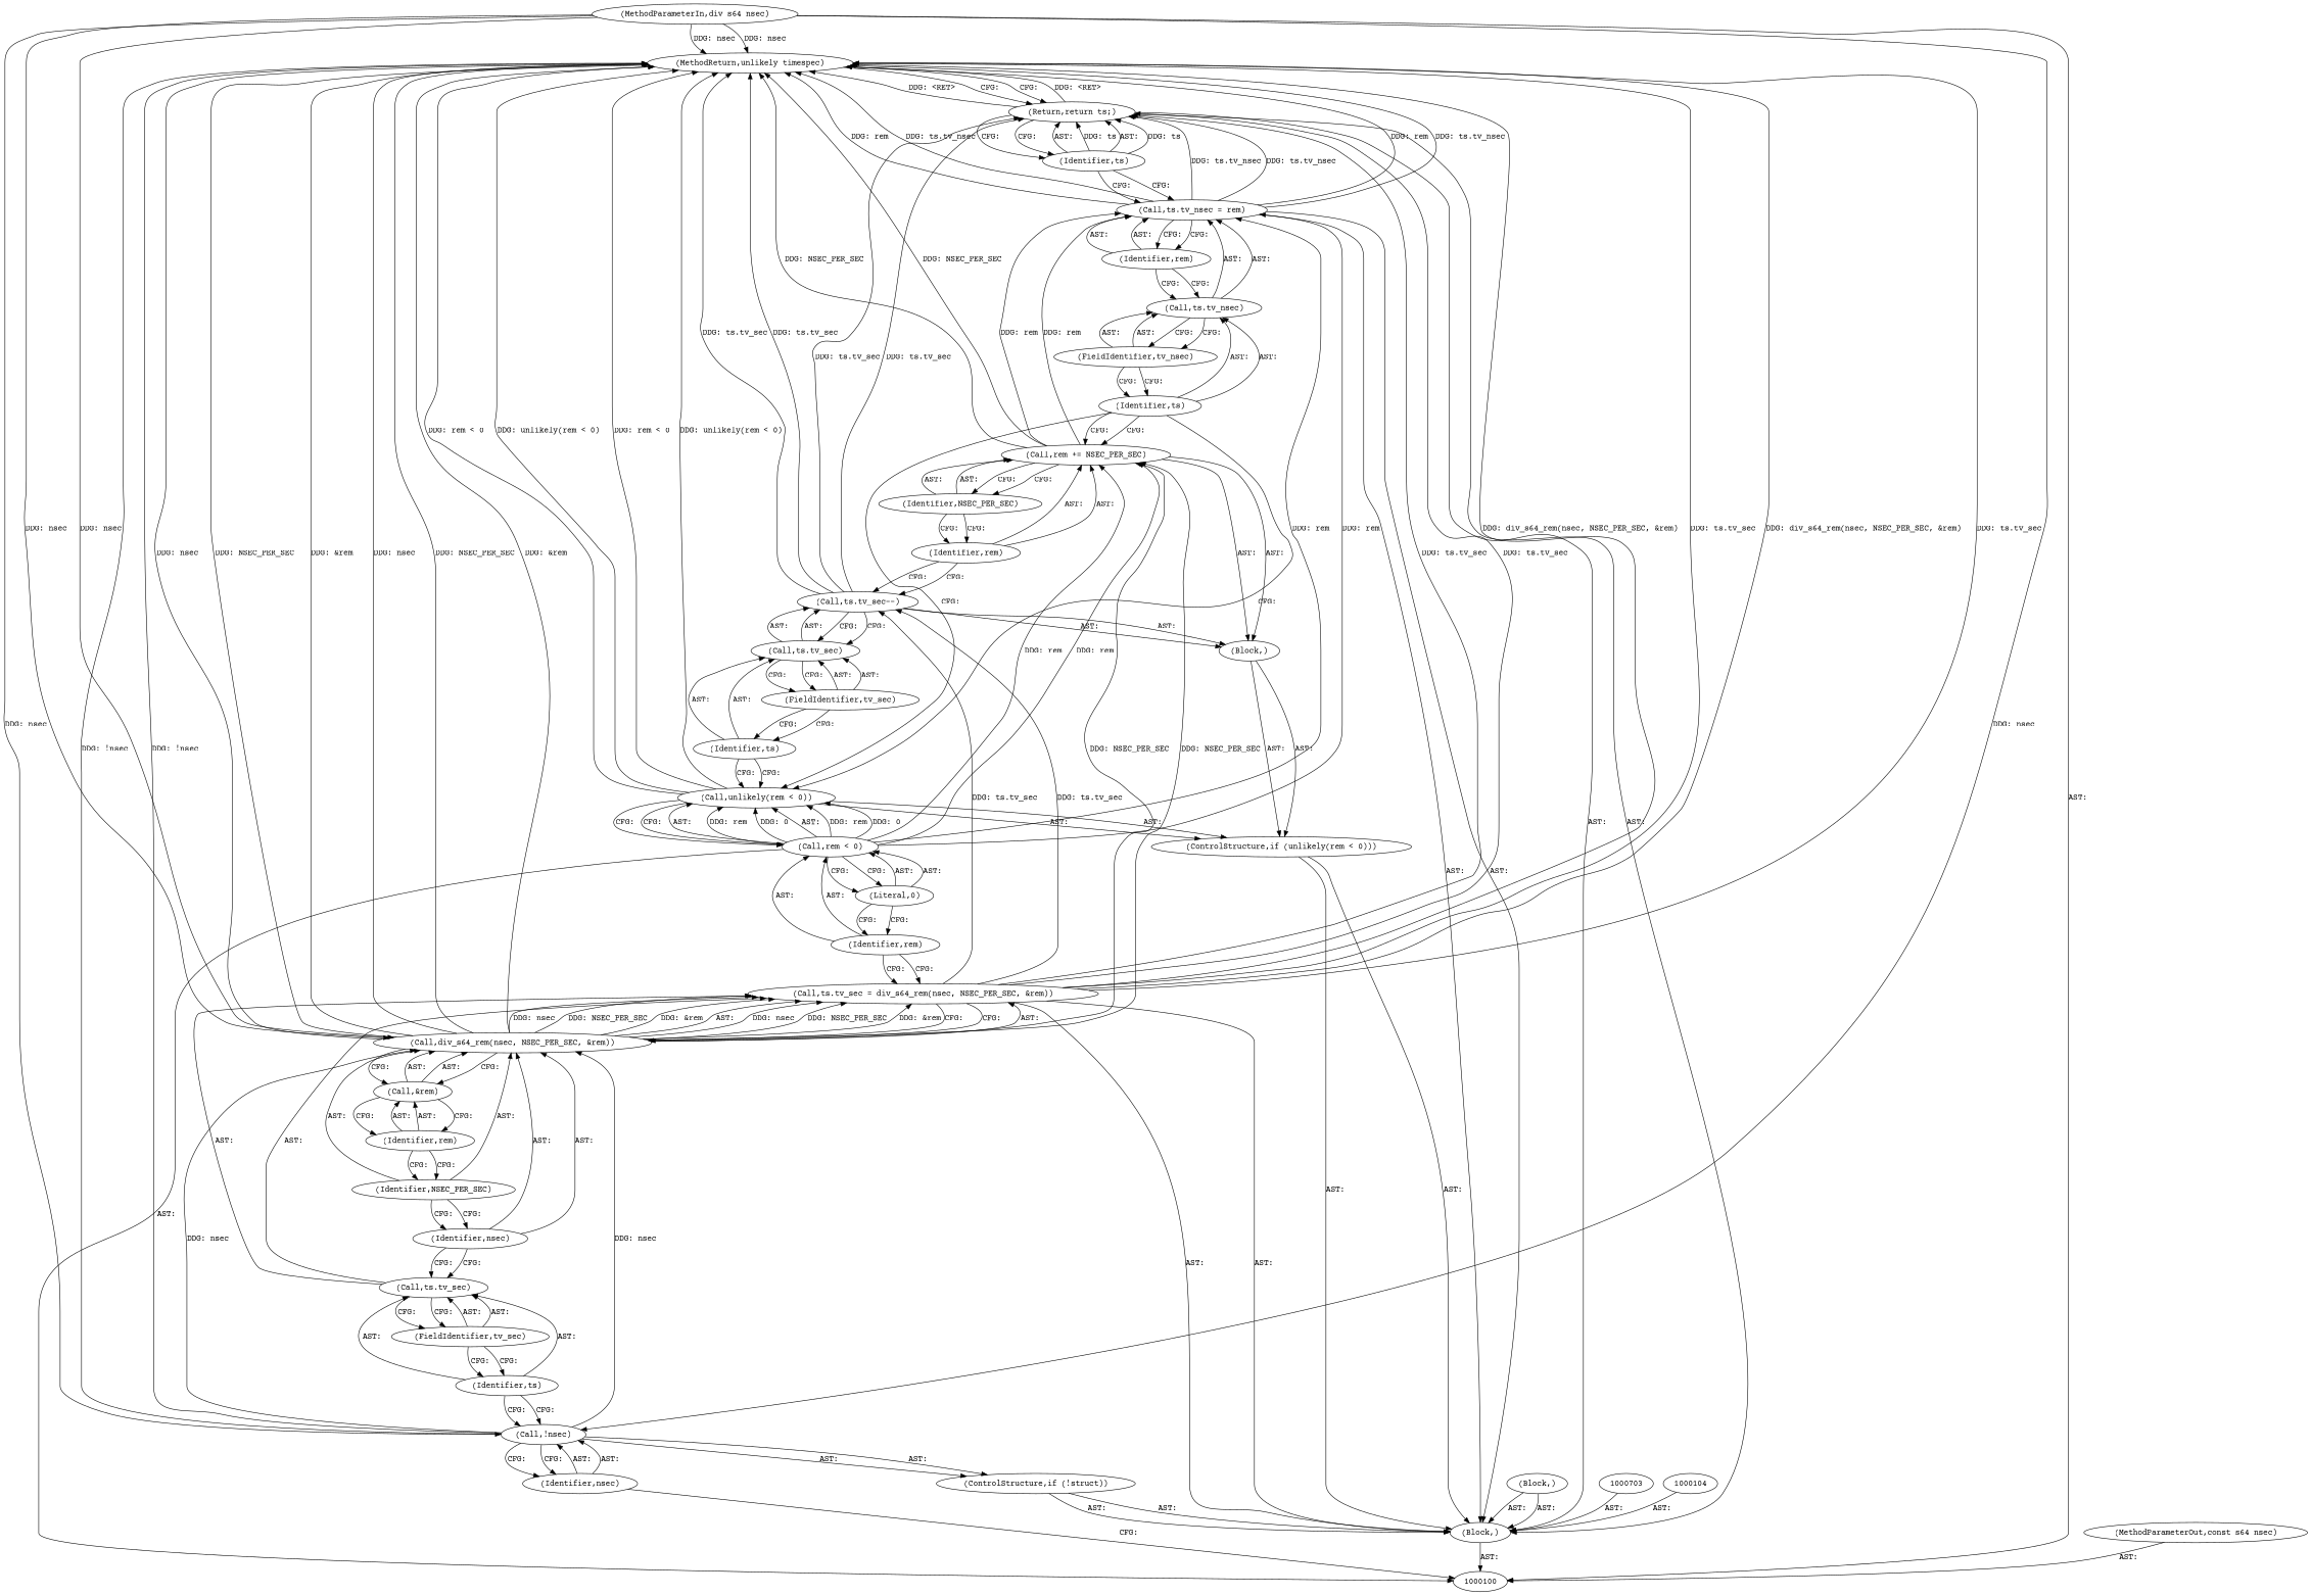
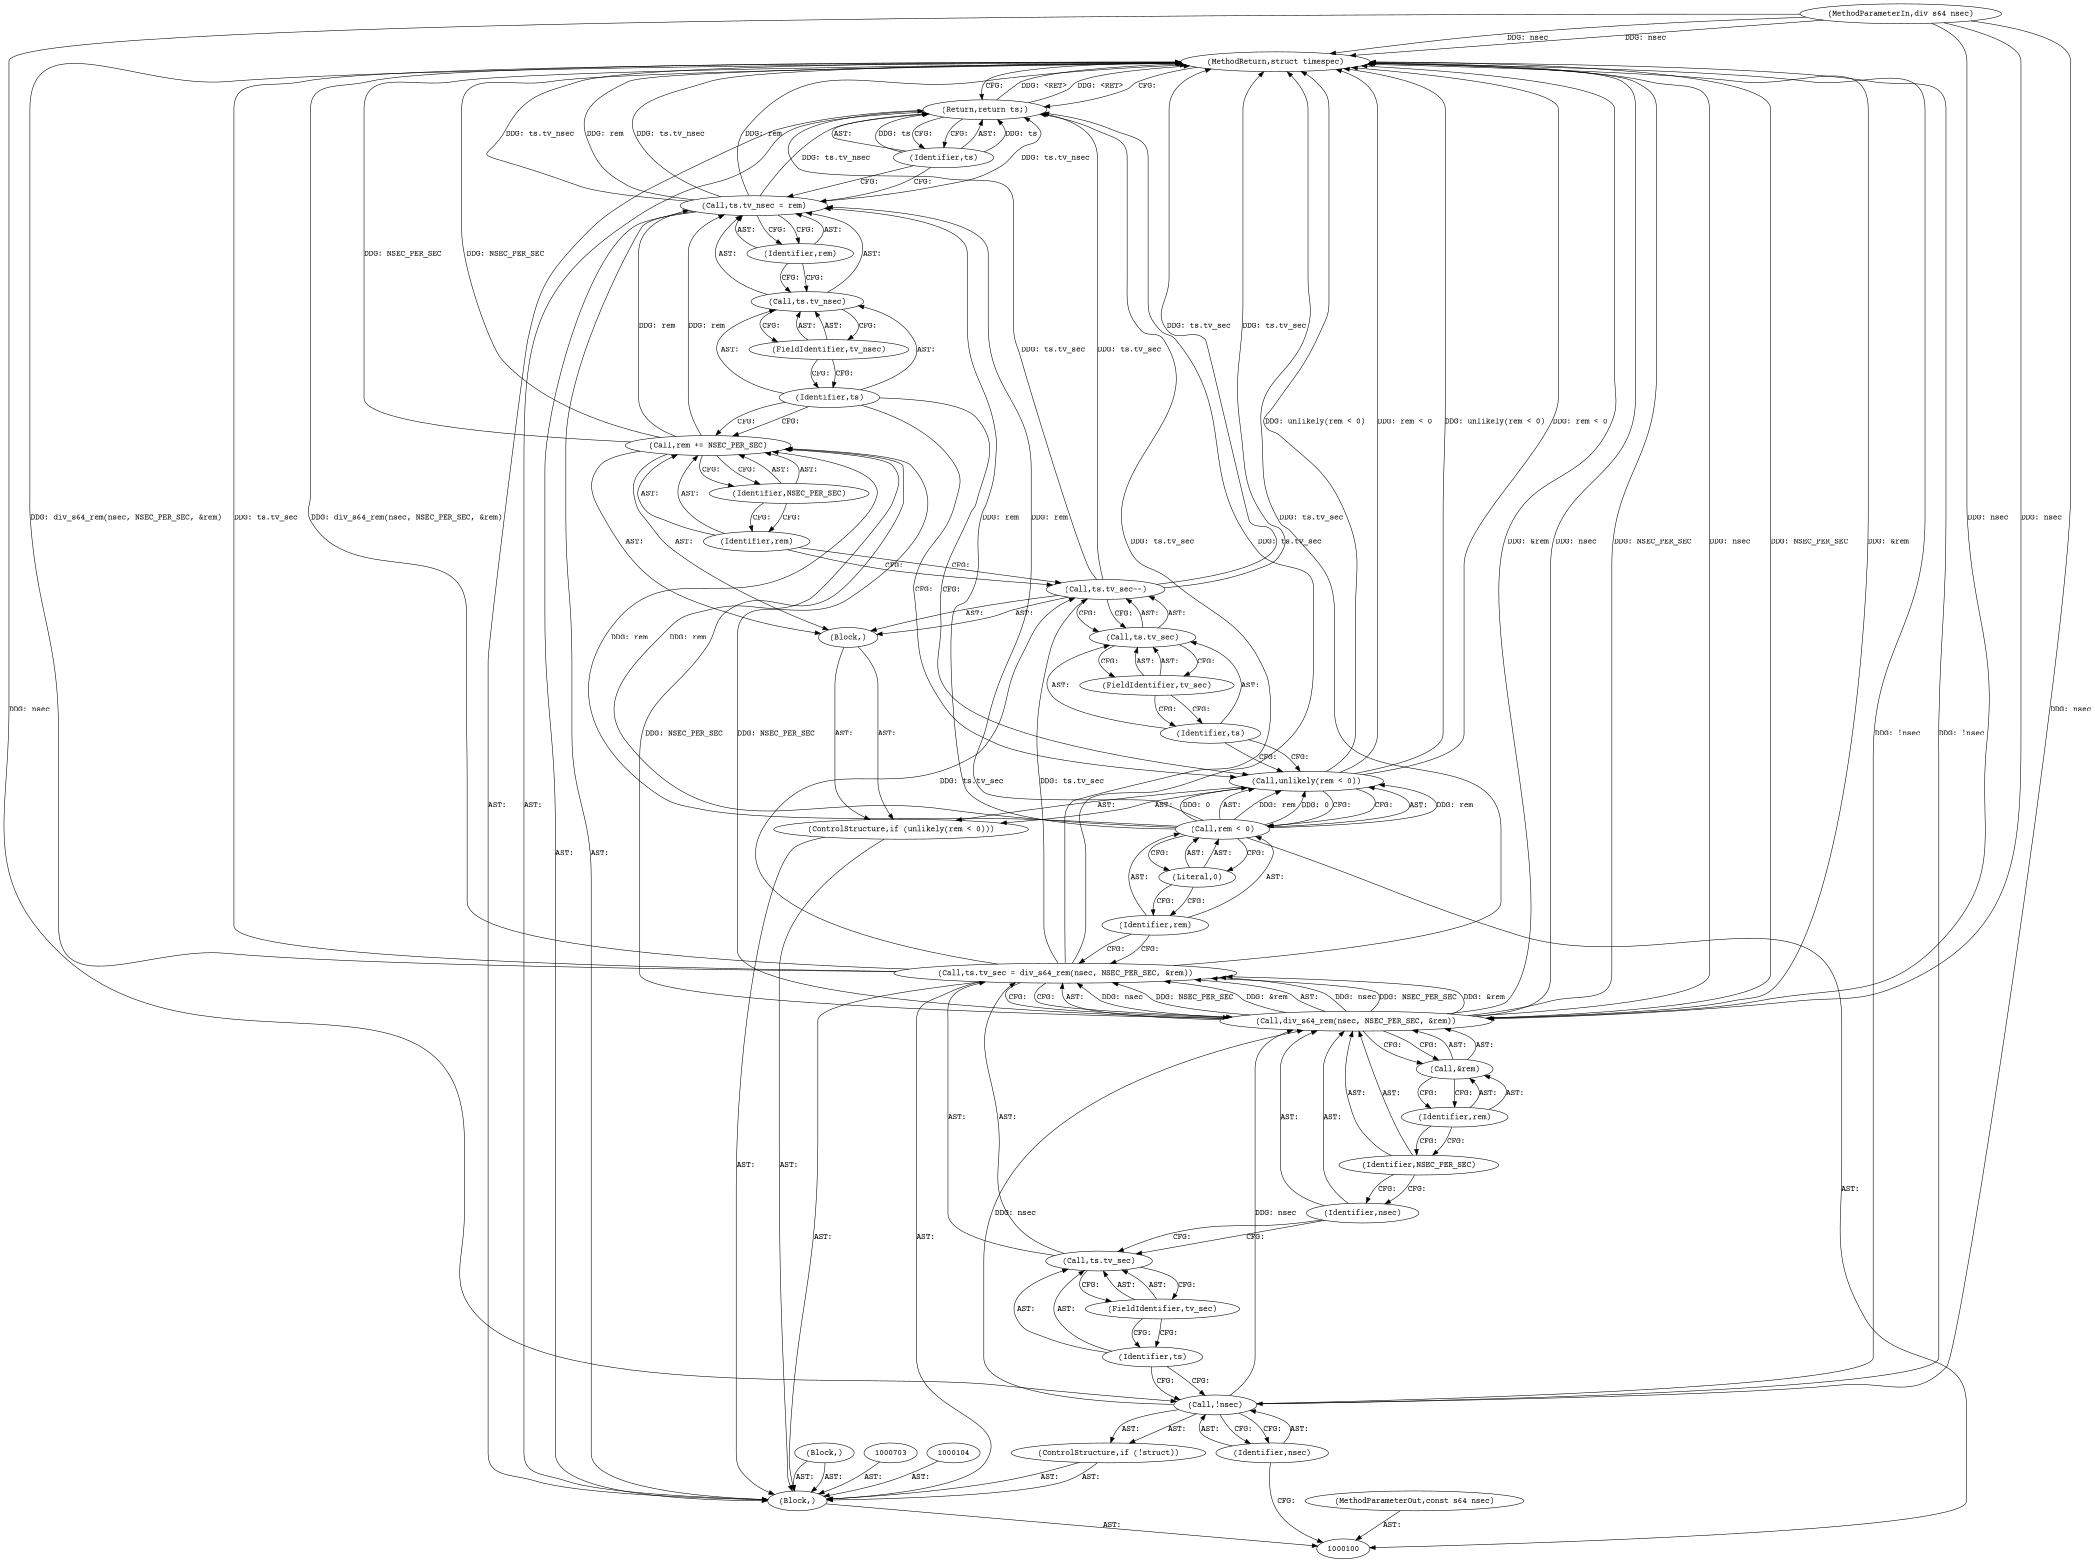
  digraph {
    fontname="Courier Prime"
    node [fontname="Courier Prime"]
    edge [fontname="Courier Prime"]
-   n1 [label="(MethodReturn,unlikely timespec)"]
+   n1 [label="(MethodReturn,struct timespec)"]
    n2 [label="(Return,return ts;)"]
    n3 [label="(Block,)"]
    n4 [label="(Identifier,ts)"]
    n5 [label="(MethodParameterIn,div s64 nsec)"]
    1000100
    n7 [label="(Call,!nsec)"]
    n8 [label="(Call,div_s64_rem(nsec, NSEC_PER_SEC, &rem))"]
    n9 [label="(ControlStructure,if (!struct))"]
    n10 [label="(Identifier,nsec)"]
    n11 [label="(Call,rem += NSEC_PER_SEC)"]
    n12 [label="(Call,ts.tv_sec = div_s64_rem(nsec, NSEC_PER_SEC, &rem))"]
    n13 [label="(Call,&rem)"]
    n14 [label="(MethodParameterOut,const s64 nsec)"]
    n15 [label="(ControlStructure,if (unlikely(rem < 0)))"]
    n16 [label="(Call,rem < 0)"]
    n17 [label="(Literal,0)"]
    n18 [label="(Call,unlikely(rem < 0))"]
    n19 [label="(Call,ts.tv_nsec = rem)"]
    n20 [label="(Identifier,rem)"]
    n21 [label="(Block,)"]
    n22 [label="(Identifier,NSEC_PER_SEC)"]
    n23 [label="(Identifier,rem)"]
    n24 [label="(Call,ts.tv_sec--)"]
    n25 [label="(Call,ts.tv_sec)"]
    n26 [label="(FieldIdentifier,tv_sec)"]
    n27 [label="(Identifier,ts)"]
    n28 [label="(Identifier,rem)"]
    n29 [label="(Call,ts.tv_nsec)"]
    n30 [label="(FieldIdentifier,tv_nsec)"]
    n31 [label="(Identifier,ts)"]
    n32 [label="(Block,)"]
    n33 [label="(Call,ts.tv_sec)"]
    n34 [label="(FieldIdentifier,tv_sec)"]
    n35 [label="(Identifier,ts)"]
    n36 [label="(Identifier,rem)"]
    n37 [label="(Identifier,nsec)"]
    n38 [label="(Identifier,NSEC_PER_SEC)"]
    n39 [label=1000703]
    1000104
    n1 -> n2 [label="CFG: "]
    n1 -> n2 [label="CFG: "]
    n2 -> n1 [label="DDG: <RET>"]
    n2 -> n1 [label="DDG: <RET>"]
    n2 -> n3 [label="AST: "]
    n2 -> n3 [label="AST: "]
    n2 -> n4 [label="CFG: "]
    n2 -> n4 [label="CFG: "]
    n3 -> 1000100 [label="AST: "]
    n4 -> n2 [label="AST: "]
    n4 -> n2 [label="DDG: ts"]
    n4 -> n2 [label="AST: "]
    n4 -> n2 [label="DDG: ts"]
    n4 -> n19 [label="CFG: "]
    n4 -> n19 [label="CFG: "]
    n5 -> n1 [label="DDG: nsec"]
    n5 -> n1 [label="DDG: nsec"]
-   n5 -> 1000100 [label="AST: "]
    n5 -> n7 [label="DDG: nsec"]
    n5 -> n7 [label="DDG: nsec"]
    n5 -> n8 [label="DDG: nsec"]
    n5 -> n8 [label="DDG: nsec"]
    n7 -> n1 [label="DDG: !nsec"]
    n7 -> n1 [label="DDG: !nsec"]
    n7 -> n8 [label="DDG: nsec"]
    n7 -> n8 [label="DDG: nsec"]
    n7 -> n9 [label="AST: "]
    n7 -> n9 [label="AST: "]
    n7 -> n10 [label="CFG: "]
    n7 -> n10 [label="CFG: "]
    n8 -> n1 [label="DDG: nsec"]
    n8 -> n1 [label="DDG: NSEC_PER_SEC"]
    n8 -> n1 [label="DDG: &rem"]
    n8 -> n1 [label="DDG: nsec"]
    n8 -> n1 [label="DDG: NSEC_PER_SEC"]
    n8 -> n1 [label="DDG: &rem"]
    n8 -> n11 [label="DDG: NSEC_PER_SEC"]
    n8 -> n11 [label="DDG: NSEC_PER_SEC"]
    n8 -> n12 [label="AST: "]
    n8 -> n12 [label="DDG: nsec"]
    n8 -> n12 [label="DDG: NSEC_PER_SEC"]
    n8 -> n12 [label="DDG: &rem"]
    n8 -> n12 [label="AST: "]
    n8 -> n12 [label="DDG: nsec"]
    n8 -> n12 [label="DDG: NSEC_PER_SEC"]
    n8 -> n12 [label="DDG: &rem"]
    n8 -> n13 [label="CFG: "]
    n8 -> n13 [label="CFG: "]
    n9 -> n3 [label="AST: "]
    n9 -> n3 [label="AST: "]
    n10 -> 1000100 [label="CFG: "]
    n10 -> n7 [label="AST: "]
    n10 -> n7 [label="AST: "]
    n11 -> n1 [label="DDG: NSEC_PER_SEC"]
    n11 -> n1 [label="DDG: NSEC_PER_SEC"]
    n11 -> n19 [label="DDG: rem"]
    n11 -> n19 [label="DDG: rem"]
    n11 -> n21 [label="AST: "]
    n11 -> n21 [label="AST: "]
    n11 -> n22 [label="CFG: "]
    n11 -> n22 [label="CFG: "]
    n12 -> n1 [label="DDG: div_s64_rem(nsec, NSEC_PER_SEC, &rem)"]
    n12 -> n1 [label="DDG: ts.tv_sec"]
    n12 -> n1 [label="DDG: div_s64_rem(nsec, NSEC_PER_SEC, &rem)"]
    n12 -> n1 [label="DDG: ts.tv_sec"]
    n12 -> n2 [label="DDG: ts.tv_sec"]
    n12 -> n2 [label="DDG: ts.tv_sec"]
    n12 -> n3 [label="AST: "]
    n12 -> n3 [label="AST: "]
    n12 -> n8 [label="CFG: "]
    n12 -> n8 [label="CFG: "]
    n12 -> n24 [label="DDG: ts.tv_sec"]
    n12 -> n24 [label="DDG: ts.tv_sec"]
    n13 -> n8 [label="AST: "]
    n13 -> n8 [label="AST: "]
    n13 -> n36 [label="CFG: "]
    n13 -> n36 [label="CFG: "]
    n14 -> 1000100 [label="AST: "]
    n15 -> n3 [label="AST: "]
    n15 -> n3 [label="AST: "]
    n16 -> 1000100 [label="AST: "]
    n16 -> n11 [label="DDG: rem"]
    n16 -> n11 [label="DDG: rem"]
    n16 -> n17 [label="CFG: "]
    n16 -> n17 [label="CFG: "]
    n16 -> n18 [label="AST: "]
    n16 -> n18 [label="DDG: rem"]
    n16 -> n18 [label="DDG: 0"]
    n16 -> n18 [label="AST: "]
    n16 -> n18 [label="DDG: rem"]
    n16 -> n18 [label="DDG: 0"]
    n16 -> n19 [label="DDG: rem"]
    n16 -> n19 [label="DDG: rem"]
    n17 -> n16 [label="AST: "]
    n17 -> n16 [label="AST: "]
    n17 -> n20 [label="CFG: "]
    n17 -> n20 [label="CFG: "]
    n18 -> n1 [label="DDG: unlikely(rem < 0)"]
    n18 -> n1 [label="DDG: rem < 0"]
    n18 -> n1 [label="DDG: unlikely(rem < 0)"]
    n18 -> n1 [label="DDG: rem < 0"]
    n18 -> n15 [label="AST: "]
    n18 -> n15 [label="AST: "]
    n18 -> n16 [label="CFG: "]
    n18 -> n16 [label="CFG: "]
    n19 -> n1 [label="DDG: ts.tv_nsec"]
    n19 -> n1 [label="DDG: rem"]
    n19 -> n1 [label="DDG: ts.tv_nsec"]
    n19 -> n1 [label="DDG: rem"]
    n19 -> n2 [label="DDG: ts.tv_nsec"]
    n19 -> n2 [label="DDG: ts.tv_nsec"]
    n19 -> n3 [label="AST: "]
    n19 -> n3 [label="AST: "]
    n19 -> n23 [label="CFG: "]
    n19 -> n23 [label="CFG: "]
    n20 -> n12 [label="CFG: "]
    n20 -> n12 [label="CFG: "]
    n20 -> n16 [label="AST: "]
    n20 -> n16 [label="AST: "]
    n21 -> n15 [label="AST: "]
    n21 -> n15 [label="AST: "]
    n22 -> n11 [label="AST: "]
    n22 -> n11 [label="AST: "]
    n22 -> n28 [label="CFG: "]
    n22 -> n28 [label="CFG: "]
    n23 -> n19 [label="AST: "]
    n23 -> n19 [label="AST: "]
    n23 -> n29 [label="CFG: "]
    n23 -> n29 [label="CFG: "]
    n24 -> n1 [label="DDG: ts.tv_sec"]
    n24 -> n1 [label="DDG: ts.tv_sec"]
    n24 -> n2 [label="DDG: ts.tv_sec"]
    n24 -> n2 [label="DDG: ts.tv_sec"]
    n24 -> n21 [label="AST: "]
    n24 -> n21 [label="AST: "]
    n24 -> n25 [label="CFG: "]
    n24 -> n25 [label="CFG: "]
    n25 -> n24 [label="AST: "]
    n25 -> n24 [label="AST: "]
    n25 -> n26 [label="CFG: "]
    n25 -> n26 [label="CFG: "]
    n26 -> n25 [label="AST: "]
    n26 -> n25 [label="AST: "]
    n26 -> n27 [label="CFG: "]
    n26 -> n27 [label="CFG: "]
    n27 -> n18 [label="CFG: "]
    n27 -> n18 [label="CFG: "]
    n27 -> n25 [label="AST: "]
    n27 -> n25 [label="AST: "]
    n28 -> n11 [label="AST: "]
    n28 -> n11 [label="AST: "]
    n28 -> n24 [label="CFG: "]
    n28 -> n24 [label="CFG: "]
    n29 -> n19 [label="AST: "]
    n29 -> n19 [label="AST: "]
    n29 -> n30 [label="CFG: "]
    n29 -> n30 [label="CFG: "]
    n30 -> n29 [label="AST: "]
    n30 -> n29 [label="AST: "]
    n30 -> n31 [label="CFG: "]
    n30 -> n31 [label="CFG: "]
    n31 -> n11 [label="CFG: "]
    n31 -> n11 [label="CFG: "]
    n31 -> n18 [label="CFG: "]
    n31 -> n18 [label="CFG: "]
    n31 -> n29 [label="AST: "]
    n31 -> n29 [label="AST: "]
    n32 -> n3 [label="AST: "]
    n32 -> n3 [label="AST: "]
    n33 -> n12 [label="AST: "]
    n33 -> n12 [label="AST: "]
    n33 -> n34 [label="CFG: "]
    n33 -> n34 [label="CFG: "]
    n34 -> n33 [label="AST: "]
    n34 -> n33 [label="AST: "]
    n34 -> n35 [label="CFG: "]
    n34 -> n35 [label="CFG: "]
    n35 -> n7 [label="CFG: "]
    n35 -> n7 [label="CFG: "]
    n35 -> n33 [label="AST: "]
    n35 -> n33 [label="AST: "]
    n36 -> n13 [label="AST: "]
    n36 -> n13 [label="AST: "]
    n36 -> n38 [label="CFG: "]
    n36 -> n38 [label="CFG: "]
    n37 -> n8 [label="AST: "]
    n37 -> n8 [label="AST: "]
    n37 -> n33 [label="CFG: "]
    n37 -> n33 [label="CFG: "]
    n38 -> n8 [label="AST: "]
    n38 -> n8 [label="AST: "]
    n38 -> n37 [label="CFG: "]
    n38 -> n37 [label="CFG: "]
    n39 -> n3 [label="AST: "]
    1000104 -> n3 [label="AST: "]
  }
